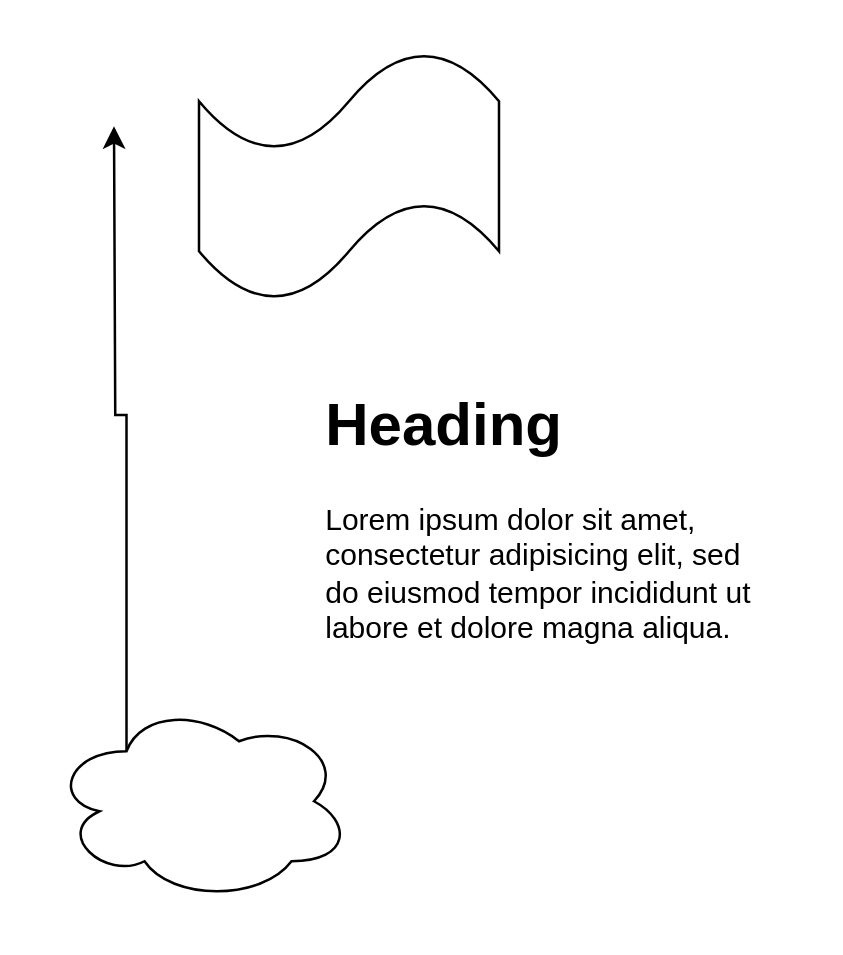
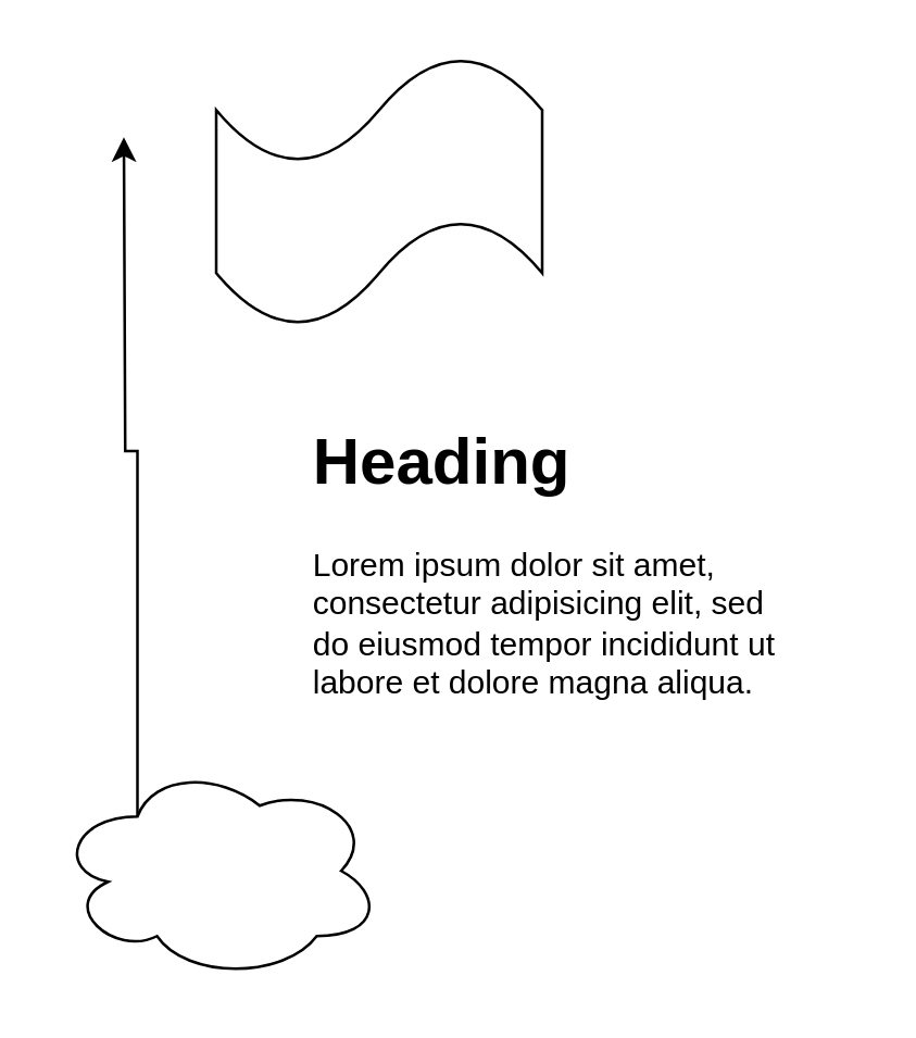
  <mxCell id="0" />
  <mxCell id="1" parent="0" />
- <mxCell id="2" value="&lt;h1&gt;Heading&lt;/h1&gt;&lt;p&gt;Lorem ipsum dolor sit amet, consectetur adipisicing elit, sed do eiusmod tempor incididunt ut labore et dolore magna aliqua.&lt;/p&gt;" style="text;html=1;strokeColor=none;fillColor=none;spacing=5;spacingTop=-20;whiteSpace=wrap;overflow=hidden;rounded=0;" vertex="1" parent="1"><mxGeometry x="125" y="150" width="190" height="120" as="geometry" /></mxCell>
+ <mxCell id="2" value="&lt;h1&gt;Heading&lt;/h1&gt;&lt;p&gt;Lorem ipsum dolor sit amet, consectetur adipisicing elit, sed do eiusmod tempor incididunt ut labore et dolore magna aliqua.&lt;/p&gt;" style="text;html=1;strokeColor=none;fillColor=none;spacing=5;spacingTop=-20;whiteSpace=wrap;overflow=hidden;rounded=0;" vertex="1" parent="1"><mxGeometry x="110" y="150" width="190" height="120" as="geometry" /></mxCell>
  <mxCell id="3" style="edgeStyle=orthogonalEdgeStyle;rounded=0;orthogonalLoop=1;jettySize=auto;html=1;exitX=0.25;exitY=0.25;exitDx=0;exitDy=0;exitPerimeter=0;" edge="1" parent="1" source="4"><mxGeometry relative="1" as="geometry"><mxPoint x="45" y="50" as="targetPoint" /></mxGeometry></mxCell>
  <mxCell id="4" value="" style="ellipse;shape=cloud;whiteSpace=wrap;html=1;" vertex="1" parent="1"><mxGeometry x="20" y="280" width="120" height="80" as="geometry" /></mxCell>
  <mxCell id="5" value="" style="shape=tape;whiteSpace=wrap;html=1;" vertex="1" parent="1"><mxGeometry x="79" y="20" width="120" height="100" as="geometry" /></mxCell>
